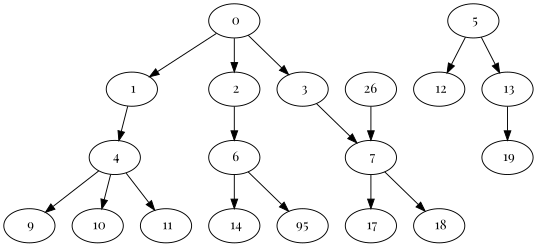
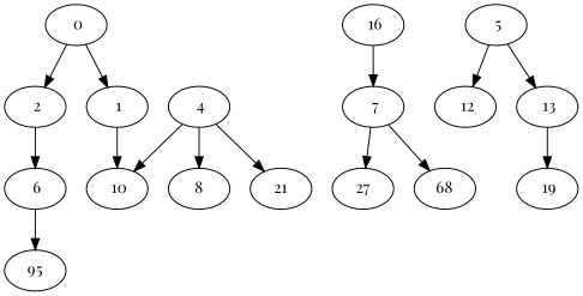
  digraph {
    fontname="Playfair Display"
    node [fontname="Playfair Display"]
    edge [fontname="Playfair Display"]
    " 0"
    " 1"
    " 2"
-   " 3"
    " 4"
    " 6"
    " 7"
-   " 9"
+   " 9" [label=8]
    " 10"
-   " 11"
+   " 11" [label=21]
    " 5"
    " 12"
    " 13"
-   " 14"
    n15 [label=95]
-   " 17"
-   " 18"
+   " 17" [label=27]
+   " 18" [label=68]
    " 19"
-   " 16" [label=26]
+   " 16"
    " 0" -> " 1"
    " 0" -> " 2"
-   " 0" -> " 3"
-   " 1" -> " 4"
+   " 1" -> " 10"
    " 2" -> " 6"
-   " 3" -> " 7"
    " 4" -> " 9"
    " 4" -> " 10"
    " 4" -> " 11"
-   " 6" -> " 14"
    " 6" -> n15
    " 7" -> " 17"
    " 7" -> " 18"
    " 5" -> " 12"
    " 5" -> " 13"
    " 13" -> " 19"
    " 16" -> " 7"
  }
